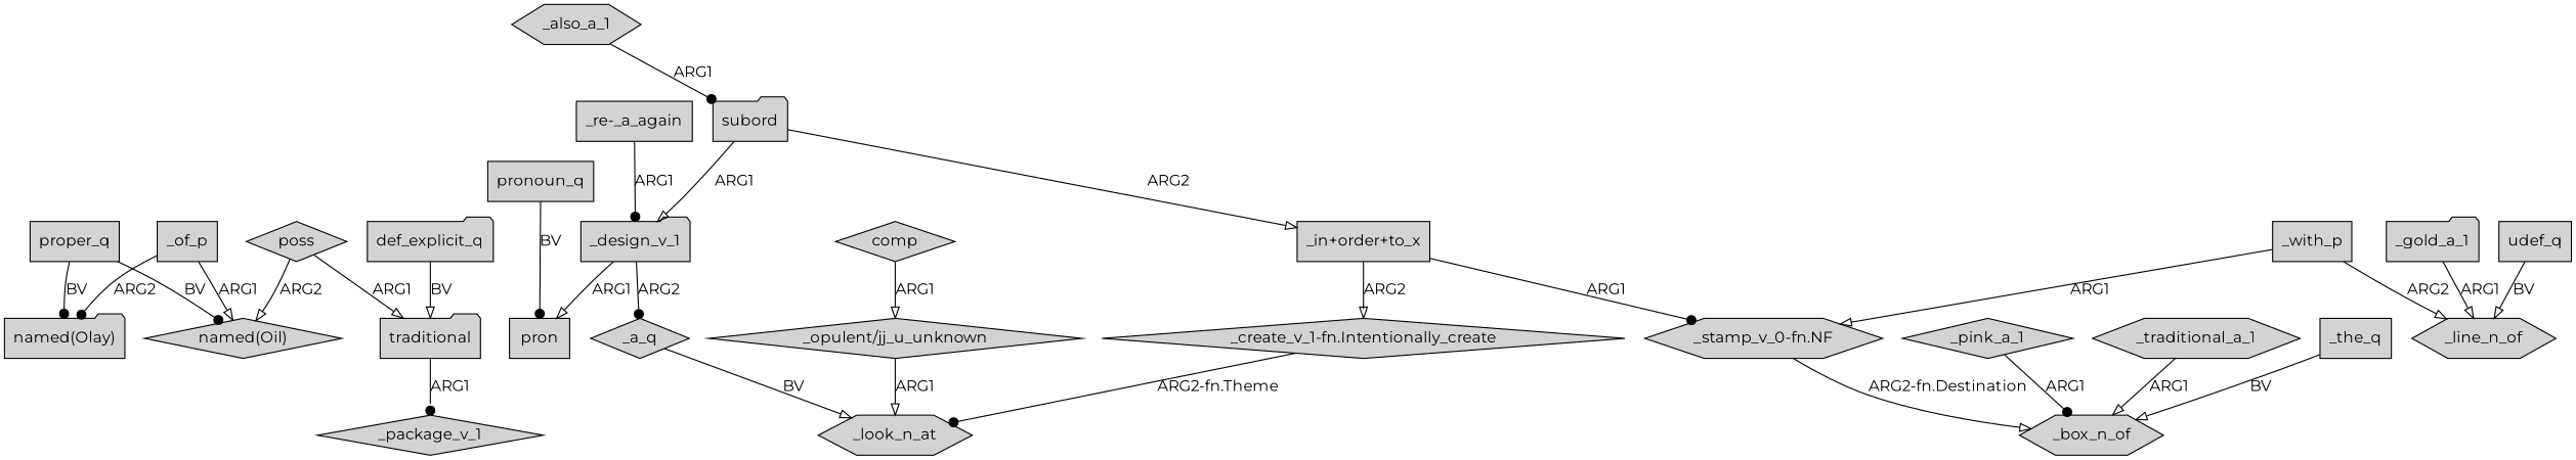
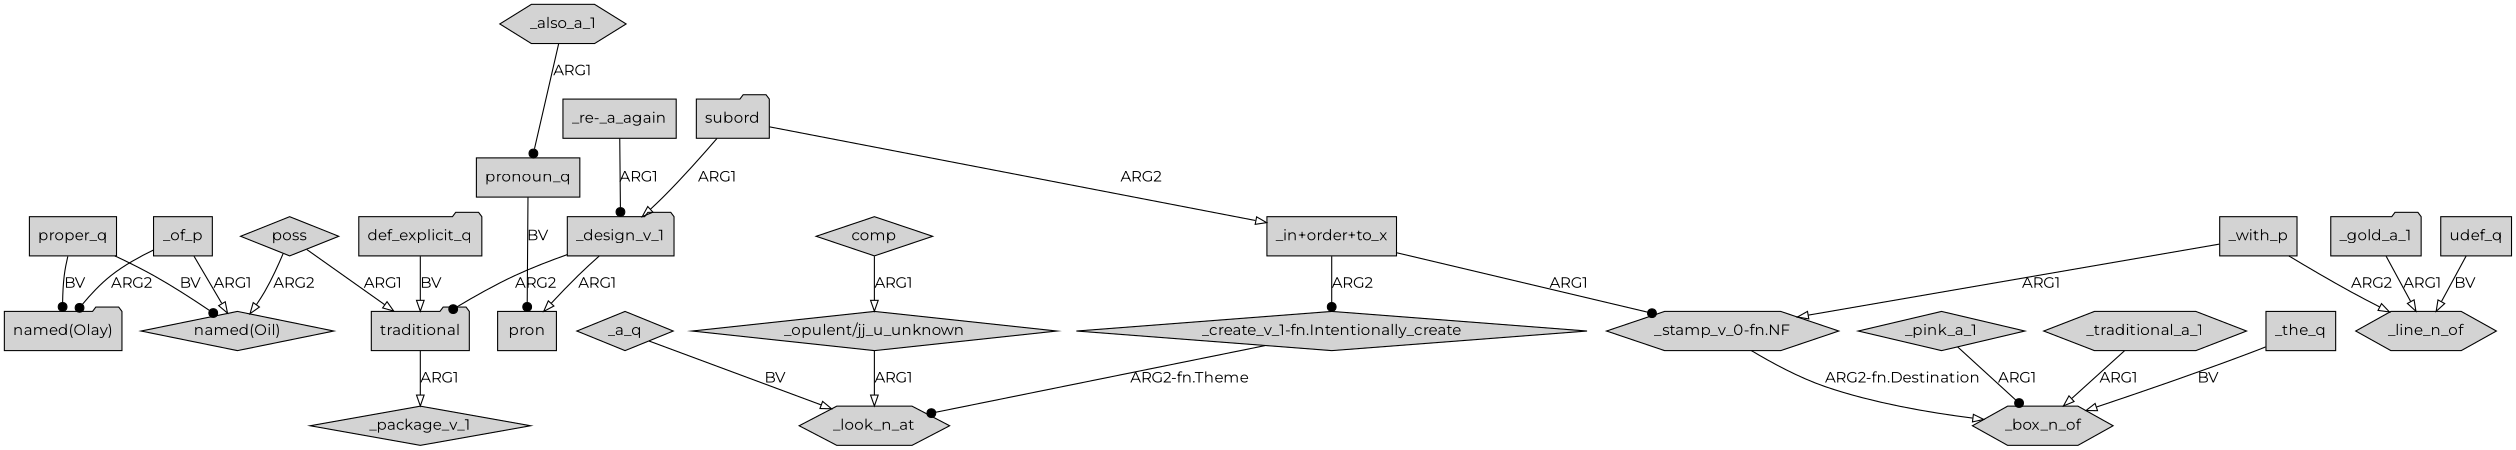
  digraph {
    fontname=Montserrat
    node [fontname=Montserrat shape=box style=filled]
    edge [arrowhead=onormal fontname=Montserrat]
    "named(Oil)" [shape=diamond]
    _of_p
    "named(Olay)" [shape=folder]
    "_create_v_1-fn.Intentionally_create" [shape=diamond]
    "_in+order+to_x"
    n6 [label="_stamp_v_0-fn.NF" shape=hexagon]
    _look_n_at [shape=hexagon]
    _box_n_of [shape=hexagon]
    _design_v_1 [shape=folder]
    pron
    n11 [label=traditional shape=folder]
    _package_v_1 [shape=diamond]
    _pink_a_1 [shape=diamond]
    _traditional_a_1 [shape=hexagon]
    _with_p
    _line_n_of [shape=hexagon]
    poss [shape=diamond]
    comp [shape=diamond]
    "_opulent/jj_u_unknown" [shape=diamond]
    pronoun_q
    proper_q
    _gold_a_1 [shape=folder]
    subord [shape=folder]
    _also_a_1 [shape=hexagon]
    udef_q
    def_explicit_q [shape=folder]
    "_re-_a_again"
    _the_q
    _a_q [shape=diamond]
    _of_p -> "named(Oil)" [label=ARG1]
    _of_p -> "named(Olay)" [arrowhead=dot label=ARG2]
    "_create_v_1-fn.Intentionally_create" -> _look_n_at [arrowhead=dot label="ARG2-fn.Theme"]
-   "_in+order+to_x" -> "_create_v_1-fn.Intentionally_create" [label=ARG2]
+   "_in+order+to_x" -> "_create_v_1-fn.Intentionally_create" [arrowhead=dot label=ARG2]
    "_in+order+to_x" -> n6 [arrowhead=dot label=ARG1]
    n6 -> _box_n_of [label="ARG2-fn.Destination"]
    _design_v_1 -> pron [label=ARG1]
-   _design_v_1 -> _a_q [arrowhead=dot label=ARG2]
-   n11 -> _package_v_1 [arrowhead=dot label=ARG1]
+   _design_v_1 -> n11 [arrowhead=dot label=ARG2]
+   n11 -> _package_v_1 [label=ARG1]
    _pink_a_1 -> _box_n_of [arrowhead=dot label=ARG1]
    _traditional_a_1 -> _box_n_of [label=ARG1]
    _with_p -> n6 [label=ARG1]
    _with_p -> _line_n_of [label=ARG2]
    poss -> "named(Oil)" [label=ARG2]
    poss -> n11 [label=ARG1]
    comp -> "_opulent/jj_u_unknown" [label=ARG1]
    "_opulent/jj_u_unknown" -> _look_n_at [label=ARG1]
    pronoun_q -> pron [arrowhead=dot label=BV]
    proper_q -> "named(Oil)" [arrowhead=dot label=BV]
    proper_q -> "named(Olay)" [arrowhead=dot label=BV]
    _gold_a_1 -> _line_n_of [label=ARG1]
    subord -> "_in+order+to_x" [label=ARG2]
    subord -> _design_v_1 [label=ARG1]
-   _also_a_1 -> subord [arrowhead=dot label=ARG1]
+   _also_a_1 -> pronoun_q [arrowhead=dot label=ARG1]
    udef_q -> _line_n_of [label=BV]
    def_explicit_q -> n11 [label=BV]
    "_re-_a_again" -> _design_v_1 [arrowhead=dot label=ARG1]
    _the_q -> _box_n_of [label=BV]
    _a_q -> _look_n_at [label=BV]
  }
